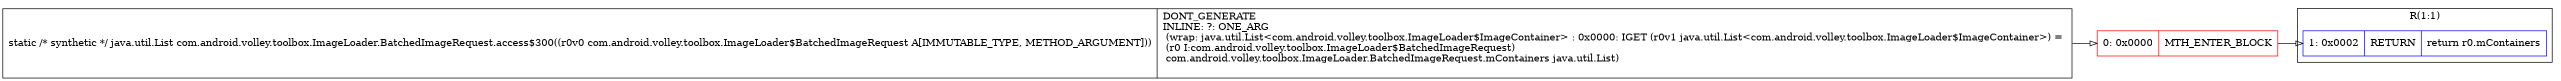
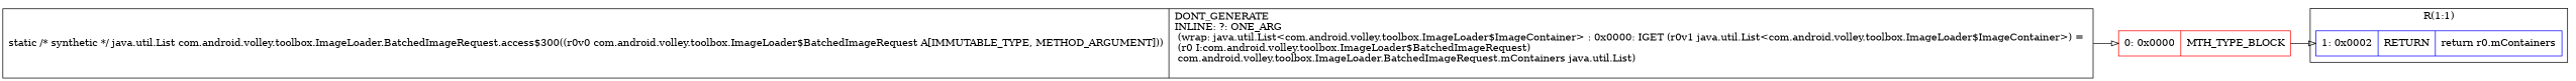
  digraph {
    rankdir=LR
    node [shape=record]
    edge [color=black arrowhead=onormal]
    n1 [color=blue label="{1\:\ 0x0002|RETURN\l|return r0.mContainers\l}"]
-   n2 [color=red label="{0\:\ 0x0000|MTH_ENTER_BLOCK\l}"]
+   n2 [color=red label="{0\:\ 0x0000|MTH_TYPE_BLOCK\l}"]
    n3 [label="{static \/* synthetic *\/ java.util.List com.android.volley.toolbox.ImageLoader.BatchedImageRequest.access$300((r0v0 com.android.volley.toolbox.ImageLoader$BatchedImageRequest A[IMMUTABLE_TYPE, METHOD_ARGUMENT]))  | DONT_GENERATE\lINLINE: ?: ONE_ARG  \l  (wrap: java.util.List\<com.android.volley.toolbox.ImageLoader$ImageContainer\> : 0x0000: IGET  (r0v1 java.util.List\<com.android.volley.toolbox.ImageLoader$ImageContainer\>) = \l  (r0 I:com.android.volley.toolbox.ImageLoader$BatchedImageRequest)\l com.android.volley.toolbox.ImageLoader.BatchedImageRequest.mContainers java.util.List)\l\l}"]
    subgraph cluster_1 {
      label="R(1:1)"
      n1
    }
    n2 -> n1
    n3 -> n2
  }
